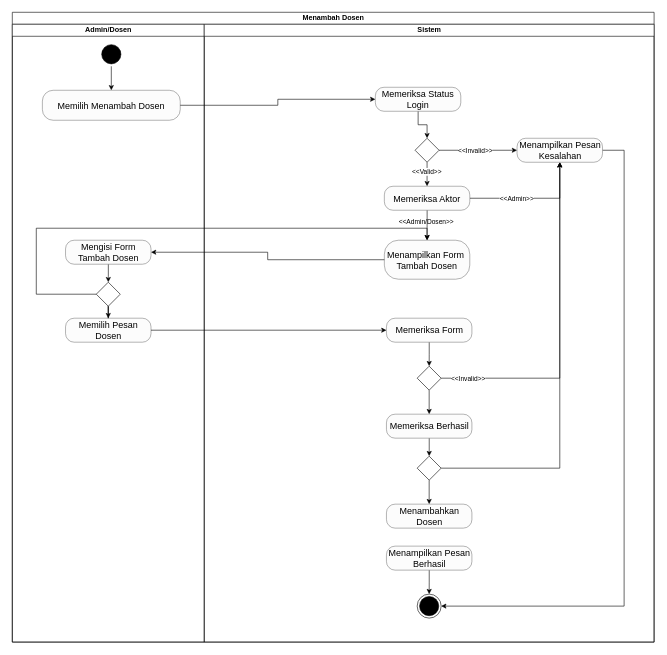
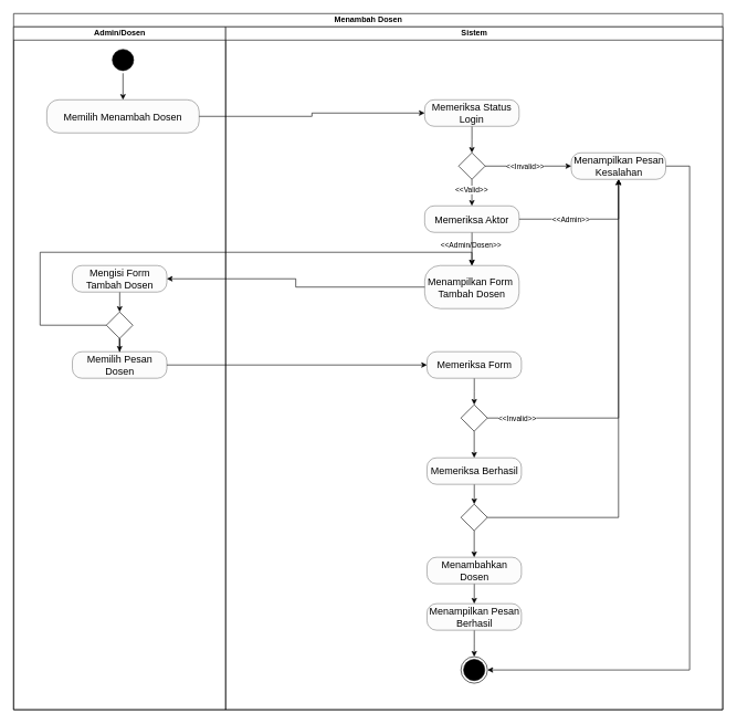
  <mxCell id="0" />
  <mxCell id="1" parent="0" />
  <mxCell id="2" value="Menambah Dosen" style="swimlane;childLayout=stackLayout;resizeParent=1;resizeParentMax=0;startSize=20;html=1;" parent="1" vertex="1"><mxGeometry x="20" y="20" width="1070" height="1050" as="geometry" /></mxCell>
  <mxCell id="3" value="Admin/Dosen" style="swimlane;startSize=20;html=1;" parent="2" vertex="1"><mxGeometry y="20" width="320" height="1030" as="geometry" /></mxCell>
  <mxCell id="4" style="edgeStyle=orthogonalEdgeStyle;rounded=0;orthogonalLoop=1;jettySize=auto;html=1;entryX=0.5;entryY=0;entryDx=0;entryDy=0;" parent="3" source="5" target="6" edge="1"><mxGeometry relative="1" as="geometry" /></mxCell>
  <mxCell id="5" value="" style="ellipse;html=1;shape=startState;fillColor=#000000;strokeColor=#000000;" parent="3" vertex="1"><mxGeometry x="145.07" y="30" width="40" height="40" as="geometry" /></mxCell>
  <mxCell id="6" value="Memilih Menambah Dosen" style="rounded=1;whiteSpace=wrap;html=1;fillColor=#FCFCFC;arcSize=36;strokeWidth=0.5;fontSize=15;" parent="3" vertex="1"><mxGeometry x="50.13" y="110" width="229.87" height="50" as="geometry" /></mxCell>
  <mxCell id="7" style="edgeStyle=orthogonalEdgeStyle;rounded=0;orthogonalLoop=1;jettySize=auto;html=1;entryX=0.5;entryY=0;entryDx=0;entryDy=0;" parent="3" source="8" target="11" edge="1"><mxGeometry relative="1" as="geometry" /></mxCell>
  <mxCell id="8" value="Mengisi Form Tambah Dosen" style="rounded=1;whiteSpace=wrap;html=1;fillColor=#FCFCFC;arcSize=36;strokeWidth=0.5;fontSize=15;" parent="3" vertex="1"><mxGeometry x="88.75" y="360" width="142.5" height="40" as="geometry" /></mxCell>
  <mxCell id="9" value="Memilih Pesan Dosen" style="rounded=1;whiteSpace=wrap;html=1;fillColor=#FCFCFC;arcSize=36;strokeWidth=0.5;fontSize=15;" parent="3" vertex="1"><mxGeometry x="88.75" y="490" width="142.5" height="40" as="geometry" /></mxCell>
  <mxCell id="10" style="edgeStyle=orthogonalEdgeStyle;rounded=0;orthogonalLoop=1;jettySize=auto;html=1;entryX=0.5;entryY=0;entryDx=0;entryDy=0;" parent="3" source="11" target="9" edge="1"><mxGeometry relative="1" as="geometry" /></mxCell>
  <mxCell id="11" value="" style="rhombus;" parent="3" vertex="1"><mxGeometry x="140.0" y="430" width="40" height="40" as="geometry" /></mxCell>
  <mxCell id="12" style="edgeStyle=orthogonalEdgeStyle;rounded=0;orthogonalLoop=1;jettySize=auto;html=1;entryX=0;entryY=0.5;entryDx=0;entryDy=0;exitX=1;exitY=0.5;exitDx=0;exitDy=0;" parent="2" source="6" target="15" edge="1"><mxGeometry relative="1" as="geometry"><mxPoint x="324.0" y="150.0" as="sourcePoint" /></mxGeometry></mxCell>
  <mxCell id="13" value="Sistem" style="swimlane;startSize=20;html=1;" parent="2" vertex="1"><mxGeometry x="320" y="20" width="750" height="1030" as="geometry" /></mxCell>
  <mxCell id="14" style="edgeStyle=orthogonalEdgeStyle;rounded=0;orthogonalLoop=1;jettySize=auto;html=1;entryX=0.5;entryY=0;entryDx=0;entryDy=0;" parent="13" source="15" target="20" edge="1"><mxGeometry relative="1" as="geometry" /></mxCell>
- <mxCell id="15" value="Memeriksa Status Login" style="rounded=1;whiteSpace=wrap;html=1;fillColor=#FCFCFC;arcSize=36;strokeWidth=0.5;fontSize=15;" parent="13" vertex="1"><mxGeometry x="285.25" y="105" width="142.5" height="40" as="geometry" /></mxCell>
+ <mxCell id="15" value="Memeriksa Status Login" style="rounded=1;whiteSpace=wrap;html=1;fillColor=#FCFCFC;arcSize=36;strokeWidth=0.5;fontSize=15;" parent="13" vertex="1"><mxGeometry x="300.25" y="110" width="142.5" height="40" as="geometry" /></mxCell>
  <mxCell id="16" style="edgeStyle=orthogonalEdgeStyle;rounded=0;orthogonalLoop=1;jettySize=auto;html=1;entryX=0;entryY=0.5;entryDx=0;entryDy=0;" parent="13" source="20" target="26" edge="1"><mxGeometry relative="1" as="geometry" /></mxCell>
  <mxCell id="17" value="&amp;lt;&amp;lt;Invalid&amp;gt;&amp;gt;" style="edgeLabel;html=1;align=center;verticalAlign=middle;resizable=0;points=[];" parent="16" connectable="0" vertex="1"><mxGeometry x="-0.381" y="2" relative="1" as="geometry"><mxPoint x="20" y="2" as="offset" /></mxGeometry></mxCell>
  <mxCell id="18" value="&amp;lt;&amp;lt;Admin/Dosen&amp;gt;&amp;gt;" style="edgeStyle=orthogonalEdgeStyle;rounded=0;orthogonalLoop=1;jettySize=auto;html=1;entryX=0.5;entryY=0;entryDx=0;entryDy=0;" parent="13" source="20" target="24" edge="1"><mxGeometry x="1" y="-60" relative="1" as="geometry"><Array as="points"><mxPoint x="371.5" y="240" /><mxPoint x="371.5" y="240" /></Array><mxPoint x="58" y="60" as="offset" /></mxGeometry></mxCell>
  <mxCell id="19" value="&amp;lt;&amp;lt;Valid&amp;gt;&amp;gt;" style="edgeLabel;html=1;align=center;verticalAlign=middle;resizable=0;points=[];" parent="18" connectable="0" vertex="1"><mxGeometry x="-0.264" y="-1" relative="1" as="geometry"><mxPoint as="offset" /></mxGeometry></mxCell>
  <mxCell id="20" value="" style="rhombus;" parent="13" vertex="1"><mxGeometry x="351.5" y="190" width="40" height="40" as="geometry" /></mxCell>
  <mxCell id="21" style="edgeStyle=orthogonalEdgeStyle;rounded=0;orthogonalLoop=1;jettySize=auto;html=1;entryX=0.5;entryY=0;entryDx=0;entryDy=0;" parent="13" source="24" edge="1"><mxGeometry relative="1" as="geometry"><mxPoint x="371.5" y="360" as="targetPoint" /></mxGeometry></mxCell>
  <mxCell id="22" style="edgeStyle=orthogonalEdgeStyle;rounded=0;orthogonalLoop=1;jettySize=auto;html=1;entryX=0.5;entryY=1;entryDx=0;entryDy=0;" parent="13" source="24" target="26" edge="1"><mxGeometry relative="1" as="geometry"><Array as="points"><mxPoint x="593" y="290" /></Array></mxGeometry></mxCell>
  <mxCell id="23" value="&amp;lt;&amp;lt;Admin&amp;gt;&amp;gt;" style="edgeLabel;html=1;align=center;verticalAlign=middle;resizable=0;points=[];" parent="22" connectable="0" vertex="1"><mxGeometry x="-0.595" relative="1" as="geometry"><mxPoint x="35" as="offset" /></mxGeometry></mxCell>
  <mxCell id="24" value="Memeriksa Aktor" style="rounded=1;whiteSpace=wrap;html=1;fillColor=#FCFCFC;arcSize=36;strokeWidth=0.5;fontSize=15;" parent="13" vertex="1"><mxGeometry x="300.25" y="270" width="142.5" height="40" as="geometry" /></mxCell>
  <mxCell id="25" style="edgeStyle=orthogonalEdgeStyle;rounded=0;orthogonalLoop=1;jettySize=auto;html=1;entryX=1;entryY=0.5;entryDx=0;entryDy=0;" parent="13" source="26" target="27" edge="1"><mxGeometry relative="1" as="geometry"><Array as="points"><mxPoint x="700" y="210" /><mxPoint x="700" y="970" /></Array></mxGeometry></mxCell>
  <mxCell id="26" value="Menampilkan Pesan Kesalahan" style="rounded=1;whiteSpace=wrap;html=1;fillColor=#FCFCFC;arcSize=36;strokeWidth=0.5;fontSize=15;" parent="13" vertex="1"><mxGeometry x="521.5" y="190" width="142.5" height="40" as="geometry" /></mxCell>
  <mxCell id="27" value="" style="ellipse;html=1;shape=endState;fillColor=#000000;strokeColor=#000000;" parent="13" vertex="1"><mxGeometry x="355" y="950" width="40" height="40" as="geometry" /></mxCell>
  <mxCell id="28" value="Menampilkan Form&amp;nbsp; Tambah Dosen" style="rounded=1;whiteSpace=wrap;html=1;fillColor=#FCFCFC;arcSize=36;strokeWidth=0.5;fontSize=15;" parent="13" vertex="1"><mxGeometry x="300.25" y="360" width="142.5" height="65" as="geometry" /></mxCell>
  <mxCell id="29" style="edgeStyle=orthogonalEdgeStyle;rounded=0;orthogonalLoop=1;jettySize=auto;html=1;entryX=0.5;entryY=0;entryDx=0;entryDy=0;" parent="13" source="30" target="34" edge="1"><mxGeometry relative="1" as="geometry" /></mxCell>
  <mxCell id="30" value="Memeriksa Form" style="rounded=1;whiteSpace=wrap;html=1;fillColor=#FCFCFC;arcSize=36;strokeWidth=0.5;fontSize=15;" parent="13" vertex="1"><mxGeometry x="303.75" y="490" width="142.5" height="40" as="geometry" /></mxCell>
  <mxCell id="31" style="edgeStyle=orthogonalEdgeStyle;rounded=0;orthogonalLoop=1;jettySize=auto;html=1;entryX=0.5;entryY=0;entryDx=0;entryDy=0;" parent="13" source="34" target="36" edge="1"><mxGeometry relative="1" as="geometry" /></mxCell>
  <mxCell id="32" style="edgeStyle=orthogonalEdgeStyle;rounded=0;orthogonalLoop=1;jettySize=auto;html=1;entryX=0.5;entryY=1;entryDx=0;entryDy=0;" parent="13" source="34" target="26" edge="1"><mxGeometry relative="1" as="geometry"><Array as="points"><mxPoint x="593" y="590" /></Array></mxGeometry></mxCell>
  <mxCell id="33" value="&amp;lt;&amp;lt;Invalid&amp;gt;&amp;gt;" style="edgeLabel;html=1;align=center;verticalAlign=middle;resizable=0;points=[];" parent="32" connectable="0" vertex="1"><mxGeometry x="-0.843" y="-1" relative="1" as="geometry"><mxPoint as="offset" /></mxGeometry></mxCell>
  <mxCell id="34" value="" style="rhombus;" parent="13" vertex="1"><mxGeometry x="355.0" y="570" width="40" height="40" as="geometry" /></mxCell>
  <mxCell id="35" style="edgeStyle=orthogonalEdgeStyle;rounded=0;orthogonalLoop=1;jettySize=auto;html=1;entryX=0.5;entryY=0;entryDx=0;entryDy=0;" parent="13" source="36" target="39" edge="1"><mxGeometry relative="1" as="geometry" /></mxCell>
  <mxCell id="36" value="Memeriksa Berhasil" style="rounded=1;whiteSpace=wrap;html=1;fillColor=#FCFCFC;arcSize=36;strokeWidth=0.5;fontSize=15;" parent="13" vertex="1"><mxGeometry x="303.75" y="650" width="142.5" height="40" as="geometry" /></mxCell>
  <mxCell id="37" style="edgeStyle=orthogonalEdgeStyle;rounded=0;orthogonalLoop=1;jettySize=auto;html=1;entryX=0.5;entryY=1;entryDx=0;entryDy=0;" parent="13" source="39" target="26" edge="1"><mxGeometry relative="1" as="geometry"><Array as="points"><mxPoint x="593" y="740" /></Array></mxGeometry></mxCell>
  <mxCell id="38" style="edgeStyle=orthogonalEdgeStyle;rounded=0;orthogonalLoop=1;jettySize=auto;html=1;entryX=0.5;entryY=0;entryDx=0;entryDy=0;" parent="13" source="39" target="41" edge="1"><mxGeometry relative="1" as="geometry" /></mxCell>
  <mxCell id="39" value="" style="rhombus;" parent="13" vertex="1"><mxGeometry x="355.0" y="720" width="40" height="40" as="geometry" /></mxCell>
+ <mxCell id="40" style="edgeStyle=orthogonalEdgeStyle;rounded=0;orthogonalLoop=1;jettySize=auto;html=1;entryX=0.5;entryY=0;entryDx=0;entryDy=0;" parent="13" source="41" target="43" edge="1"><mxGeometry relative="1" as="geometry" /></mxCell>
  <mxCell id="41" value="Menambahkan Dosen" style="rounded=1;whiteSpace=wrap;html=1;fillColor=#FCFCFC;arcSize=36;strokeWidth=0.5;fontSize=15;" parent="13" vertex="1"><mxGeometry x="303.75" y="800" width="142.5" height="40" as="geometry" /></mxCell>
  <mxCell id="42" style="edgeStyle=orthogonalEdgeStyle;rounded=0;orthogonalLoop=1;jettySize=auto;html=1;entryX=0.5;entryY=0;entryDx=0;entryDy=0;" parent="13" source="43" target="27" edge="1"><mxGeometry relative="1" as="geometry" /></mxCell>
  <mxCell id="43" value="Menampilkan Pesan Berhasil" style="rounded=1;whiteSpace=wrap;html=1;fillColor=#FCFCFC;arcSize=36;strokeWidth=0.5;fontSize=15;" parent="13" vertex="1"><mxGeometry x="303.75" y="870" width="142.5" height="40" as="geometry" /></mxCell>
  <mxCell id="44" style="edgeStyle=orthogonalEdgeStyle;rounded=0;orthogonalLoop=1;jettySize=auto;html=1;entryX=1;entryY=0.5;entryDx=0;entryDy=0;" parent="2" source="28" target="8" edge="1"><mxGeometry relative="1" as="geometry" /></mxCell>
  <mxCell id="45" style="edgeStyle=orthogonalEdgeStyle;rounded=0;orthogonalLoop=1;jettySize=auto;html=1;entryX=0.5;entryY=0;entryDx=0;entryDy=0;exitX=0;exitY=0.5;exitDx=0;exitDy=0;" parent="2" source="11" target="28" edge="1"><mxGeometry relative="1" as="geometry"><Array as="points"><mxPoint x="40" y="470" /><mxPoint x="40" y="360" /><mxPoint x="691" y="360" /></Array><mxPoint x="159.96" y="620" as="sourcePoint" /></mxGeometry></mxCell>
  <mxCell id="46" style="edgeStyle=orthogonalEdgeStyle;rounded=0;orthogonalLoop=1;jettySize=auto;html=1;" parent="2" source="9" target="30" edge="1"><mxGeometry relative="1" as="geometry" /></mxCell>
